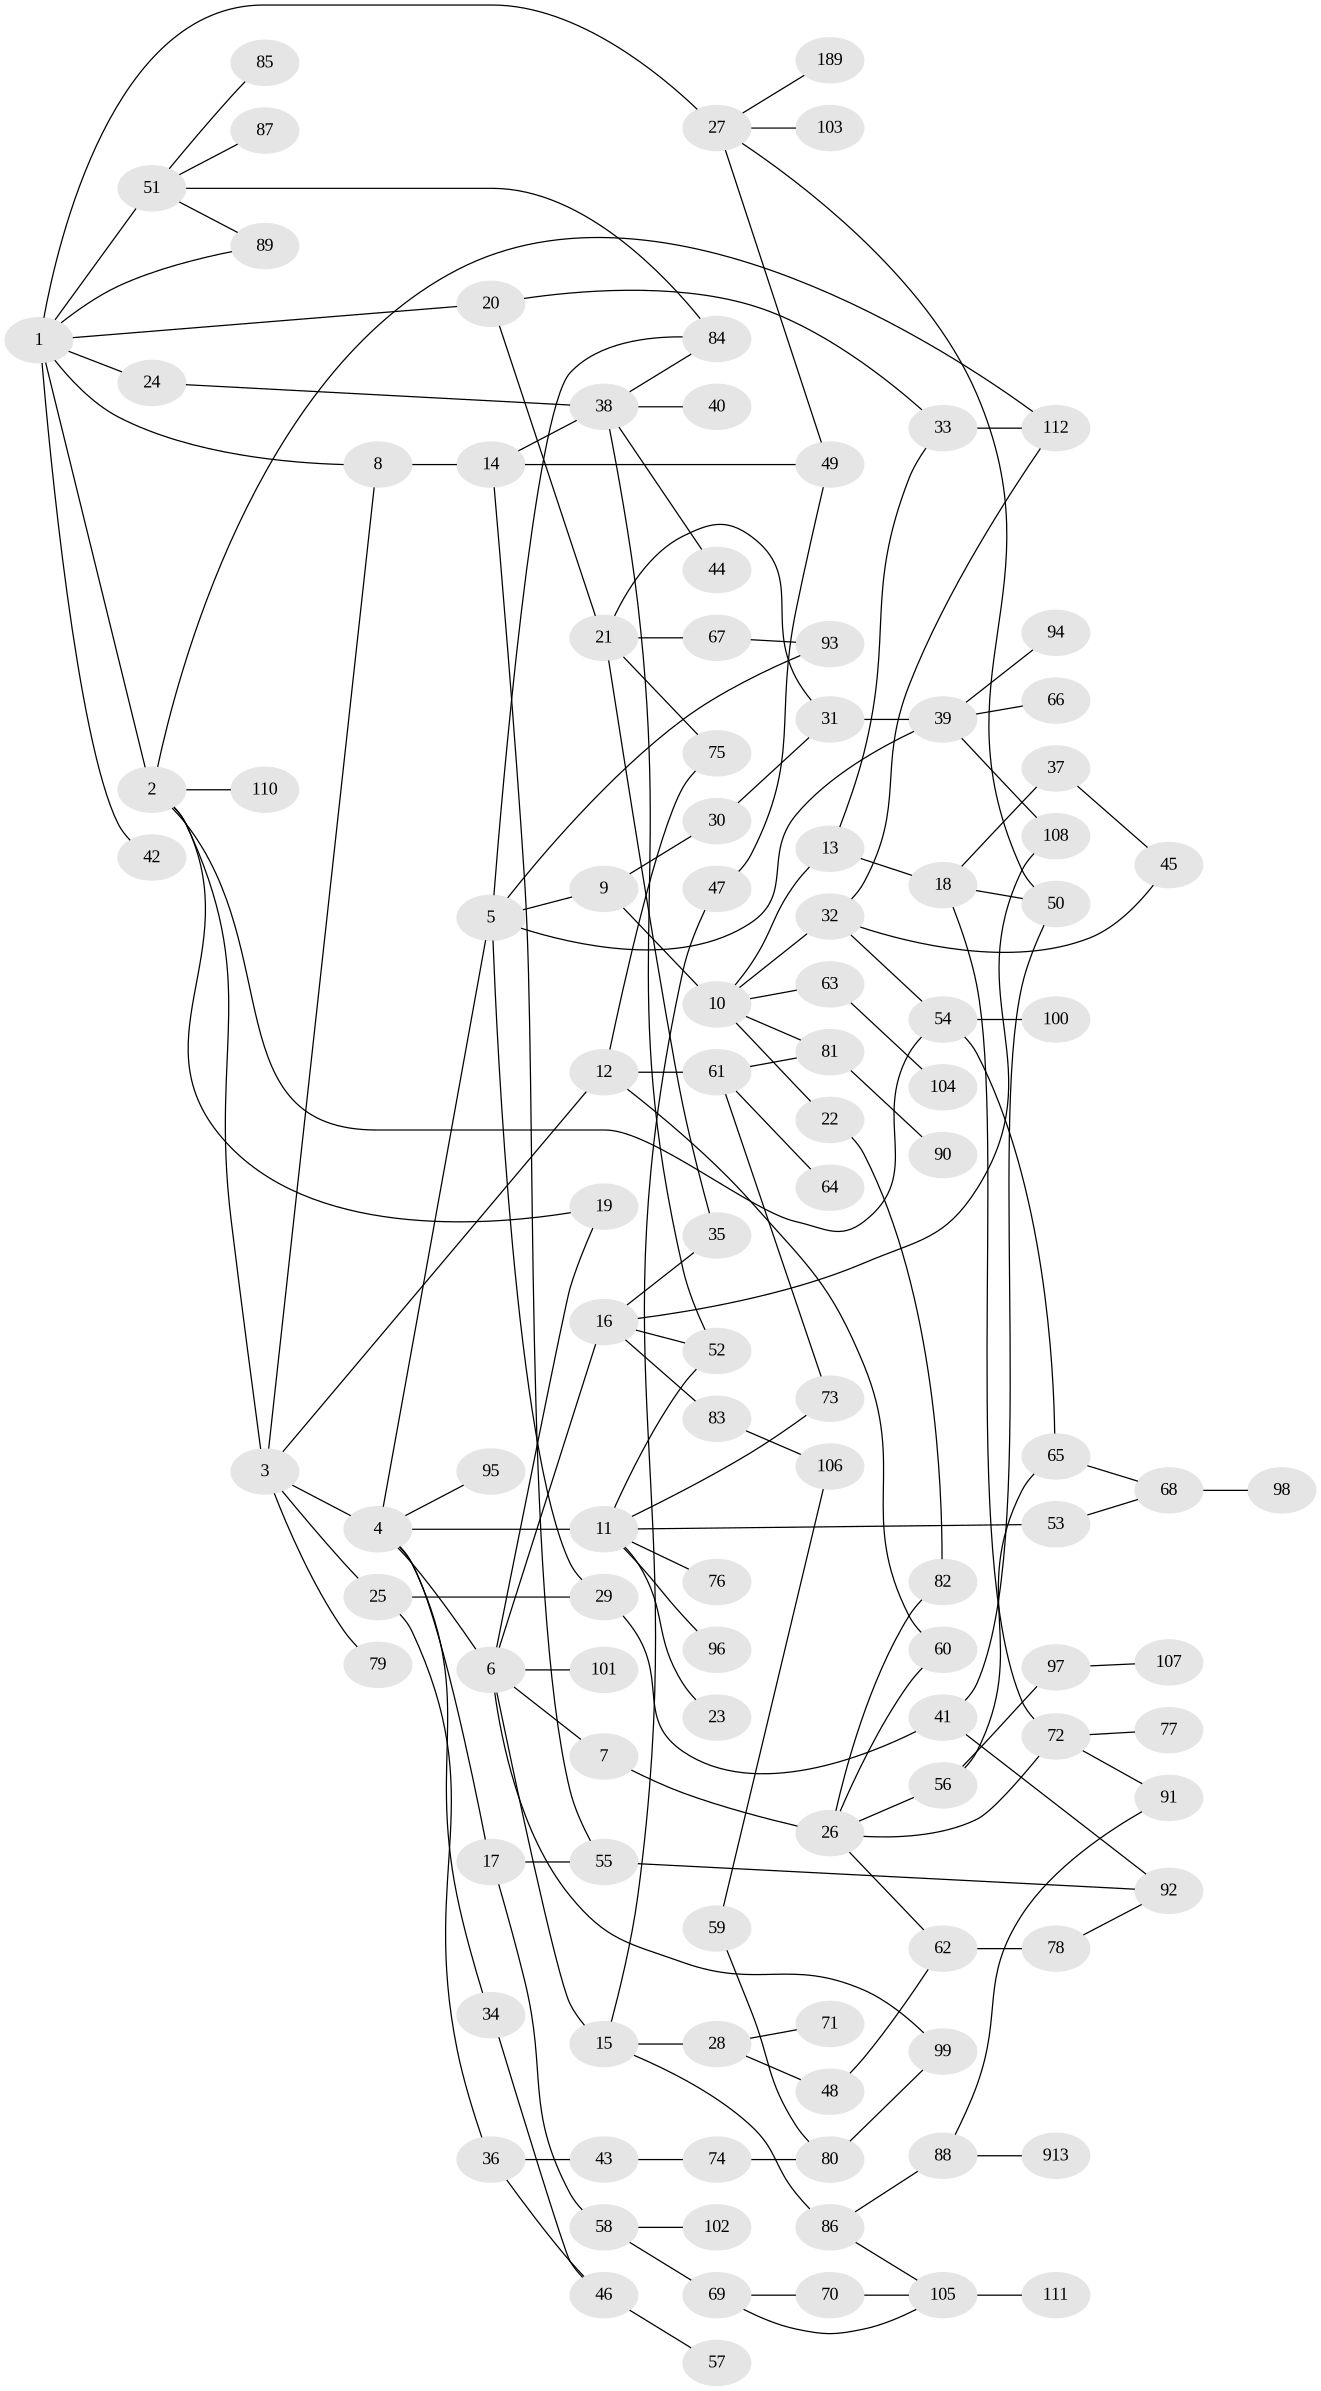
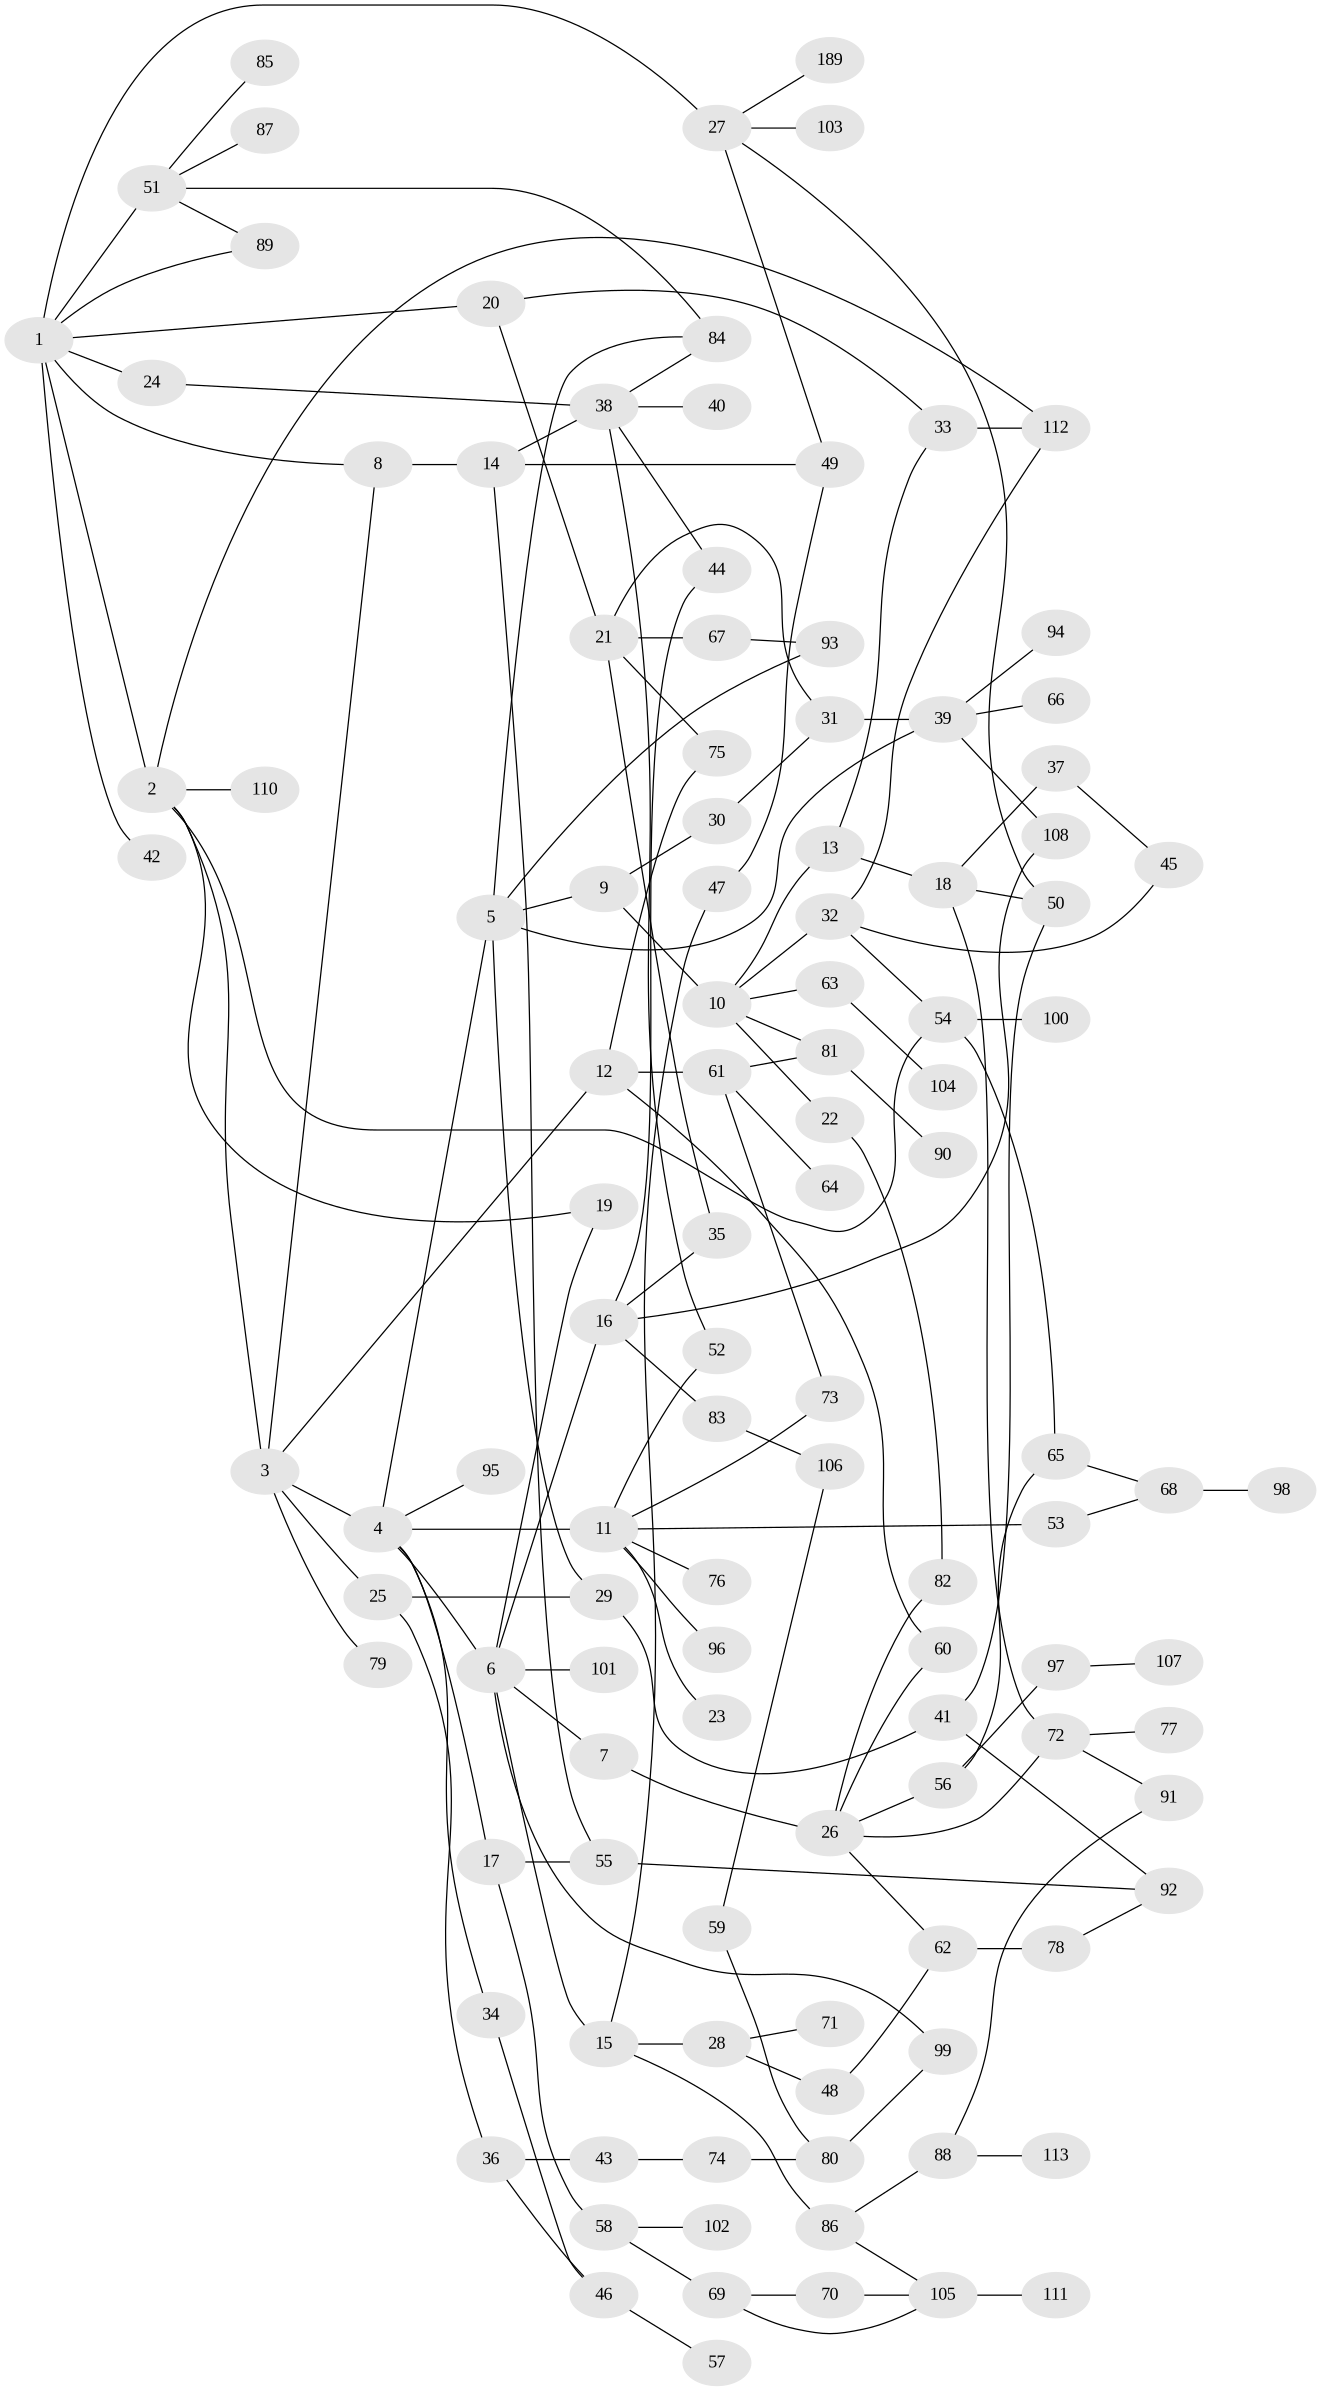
  graph {
    fontname="Liberation Serif"
    rankdir=LR
    node [color=gray90 fontname="Liberation Serif" style=filled]
    edge [fontname="Liberation Serif"]
    1
    2
    8
    20
    24
    27
    42
    51
    89
    3
    19
    54
    110
    112
    14
    33
    21
    38
    49
    50
    103
    n22 [label=189]
    84
    85
    87
    4
    12
    25
    79
    65
    100
    5
    6
    11
    17
    34
    95
    60
    61
    75
    29
    36
    9
    39
    93
    7
    15
    16
    99
    101
    23
    52
    53
    73
    76
    96
    55
    58
    46
    10
    30
    41
    108
    66
    94
    59
    80
    106
    26
    28
    47
    86
    35
    83
    72
    82
    56
    62
    13
    22
    32
    63
    81
    31
    18
    45
    104
    90
    68
    64
    37
    40
    44
    92
    48
    71
    105
    88
    69
    102
    77
    91
    67
    43
    97
    78
    57
    74
    98
    107
    70
    111
-   113 [label=913]
+   113
    1 -- 2
    1 -- 8
    1 -- 20
    1 -- 24
    1 -- 27
    1 -- 42
    1 -- 51
    1 -- 89
    2 -- 3
    2 -- 19
    2 -- 54
    2 -- 110
    2 -- 112
    8 -- 14
    20 -- 33
    20 -- 21
    24 -- 38
    27 -- 49
    27 -- 50
    27 -- 103
    27 -- n22
    51 -- 89
    51 -- 84
    51 -- 85
    51 -- 87
    3 -- 8
    3 -- 4
    3 -- 12
    3 -- 25
    3 -- 79
    54 -- 65
    54 -- 100
    14 -- 38
    14 -- 49
    14 -- 55
    33 -- 112
    21 -- 75
    21 -- 35
    21 -- 31
    21 -- 67
    38 -- 84
    38 -- 52
    38 -- 40
    38 -- 44
    4 -- 5
    4 -- 6
    4 -- 11
    4 -- 17
    4 -- 34
    4 -- 95
    12 -- 60
    12 -- 61
    12 -- 75
    25 -- 29
    25 -- 36
    65 -- 68
    5 -- 84
    5 -- 29
    5 -- 9
    5 -- 39
    5 -- 93
    6 -- 19
    6 -- 7
    6 -- 15
    6 -- 16
    6 -- 99
    6 -- 101
    11 -- 23
    11 -- 52
    11 -- 53
    11 -- 73
    11 -- 76
    11 -- 96
    17 -- 55
    17 -- 58
    34 -- 46
    61 -- 73
    61 -- 81
    61 -- 64
    29 -- 41
    36 -- 46
    36 -- 43
    9 -- 10
    9 -- 30
    39 -- 108
    39 -- 66
    39 -- 94
    7 -- 26
    15 -- 28
    15 -- 47
    15 -- 86
-   16 -- 52
+   16 -- 44
    16 -- 108
    16 -- 35
    16 -- 83
    53 -- 68
    55 -- 92
    58 -- 69
    58 -- 102
    46 -- 57
    10 -- 13
    10 -- 22
    10 -- 32
    10 -- 63
    10 -- 81
    30 -- 31
    41 -- 50
    41 -- 92
    59 -- 80
    59 -- 106
    80 -- 99
    26 -- 60
    26 -- 72
    26 -- 82
    26 -- 56
    26 -- 62
    28 -- 48
    28 -- 71
    47 -- 49
    86 -- 105
    86 -- 88
    83 -- 106
    72 -- 77
    72 -- 91
    56 -- 65
    56 -- 97
    62 -- 78
    13 -- 33
    13 -- 18
    22 -- 82
    32 -- 54
    32 -- 112
    32 -- 45
    63 -- 104
    81 -- 90
    31 -- 39
    18 -- 50
    18 -- 72
    18 -- 37
    68 -- 98
    37 -- 45
    48 -- 62
    105 -- 111
    88 -- 91
    88 -- 113
    69 -- 105
    69 -- 70
    67 -- 93
    43 -- 74
    97 -- 107
    78 -- 92
    74 -- 80
    70 -- 105
  }
